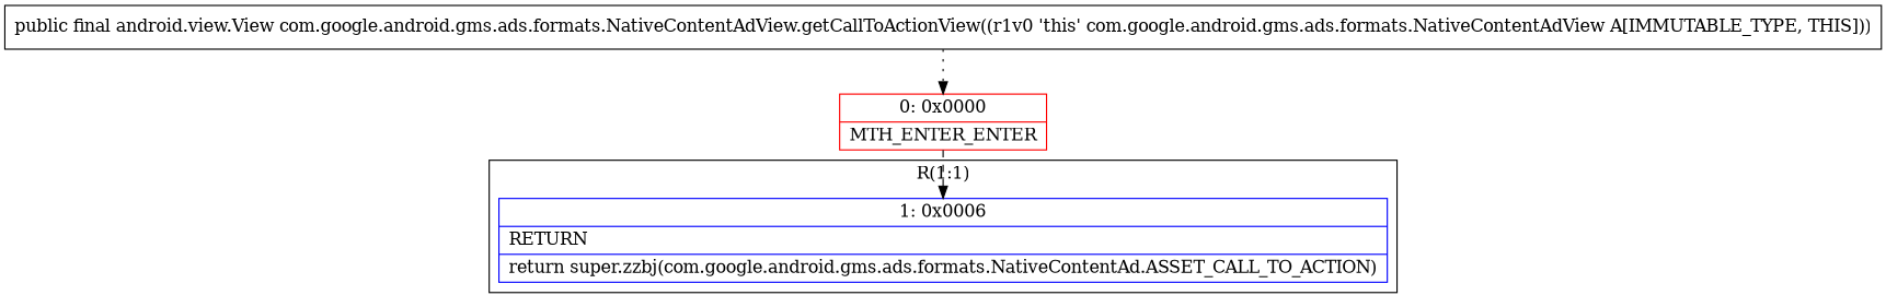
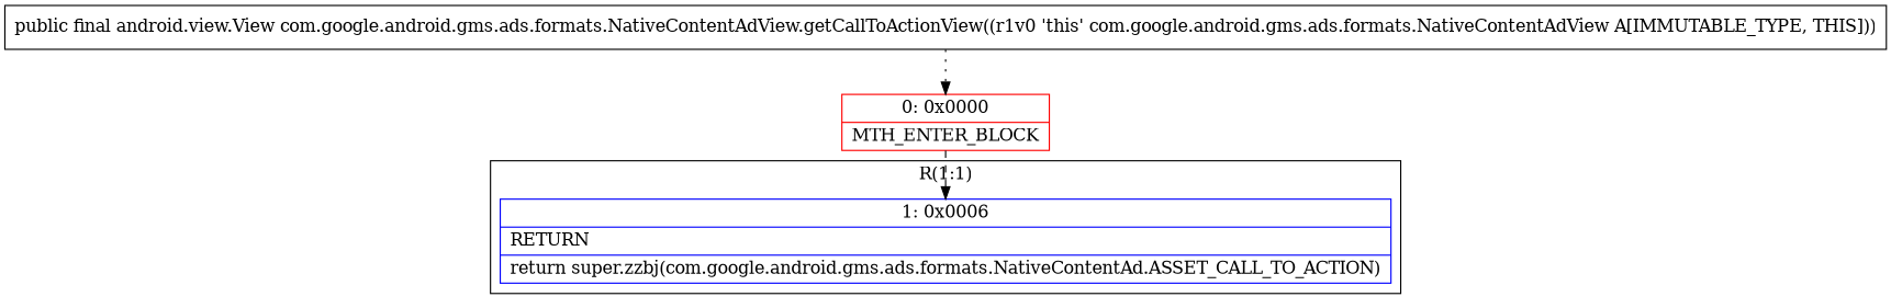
  digraph {
    node [shape=record]
    n1 [color=blue label="{1\:\ 0x0006|RETURN\l|return super.zzbj(com.google.android.gms.ads.formats.NativeContentAd.ASSET_CALL_TO_ACTION)\l}"]
-   n2 [color=red label="{0\:\ 0x0000|MTH_ENTER_ENTER\l}"]
+   n2 [color=red label="{0\:\ 0x0000|MTH_ENTER_BLOCK\l}"]
    n3 [label="{public final android.view.View com.google.android.gms.ads.formats.NativeContentAdView.getCallToActionView((r1v0 'this' com.google.android.gms.ads.formats.NativeContentAdView A[IMMUTABLE_TYPE, THIS])) }"]
    subgraph cluster_1 {
      label="R(1:1)"
      n1
    }
    n2 -> n1 [style=dashed]
    n3 -> n2 [style=dotted]
  }
